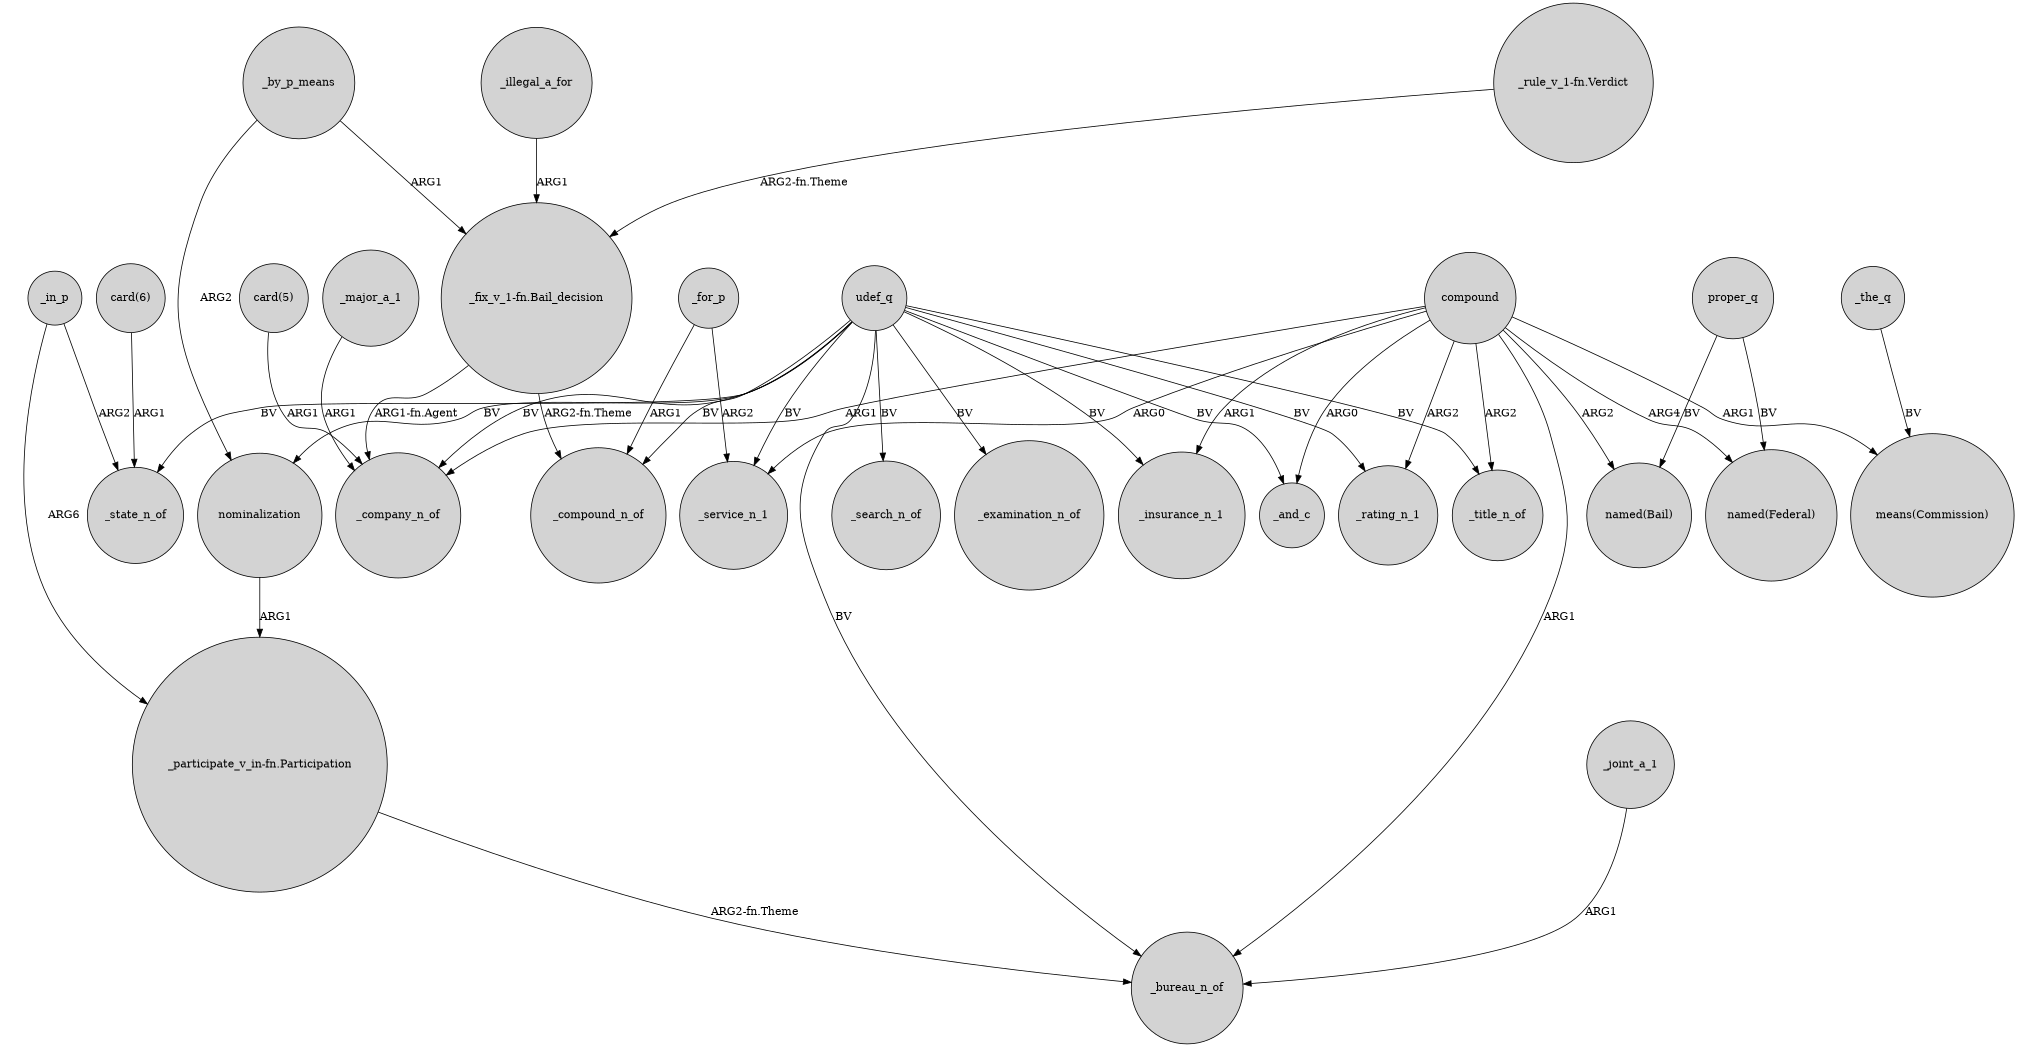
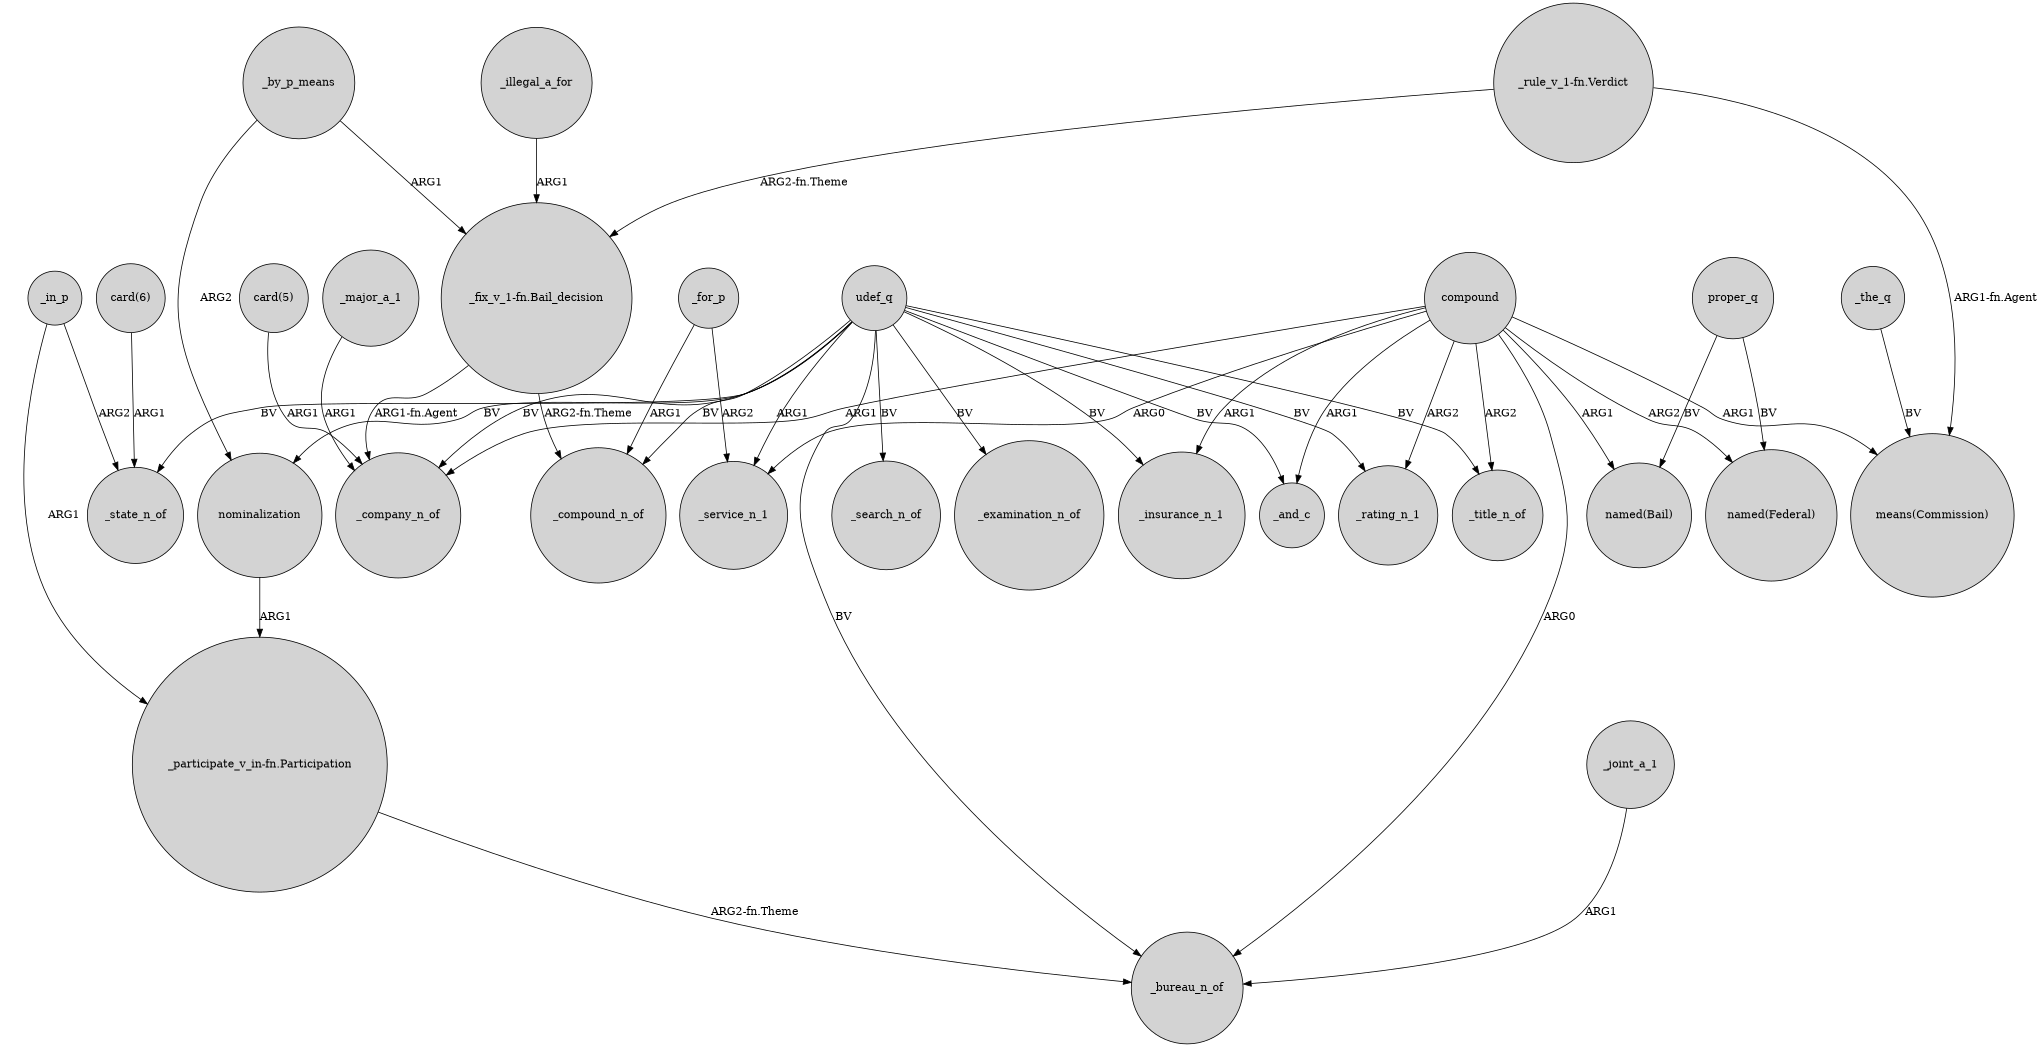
  digraph {
    node [shape=circle style=filled]
    compound
    _insurance_n_1
    n3 [label="means(Commission)"]
    _bureau_n_of
    _rating_n_1
    _company_n_of
    n7 [label="named(Bail)"]
    _title_n_of
    _service_n_1
    _and_c
    "named(Federal)"
    udef_q
    n13 [label=_compound_n_of]
    nominalization
    _state_n_of
    _search_n_of
    _examination_n_of
    "_participate_v_in-fn.Participation"
    _by_p_means
    "_fix_v_1-fn.Bail_decision"
    _joint_a_1
    "card(5)"
    proper_q
    _for_p
    _in_p
    "_rule_v_1-fn.Verdict"
    "card(6)"
    _major_a_1
    _illegal_a_for
    _the_q
    compound -> _insurance_n_1 [label=ARG1]
    compound -> n3 [label=ARG1]
-   compound -> _bureau_n_of [label=ARG1]
+   compound -> _bureau_n_of [label=ARG0]
    compound -> _rating_n_1 [label=ARG2]
    compound -> _company_n_of [label=ARG1]
-   compound -> n7 [label=ARG2]
+   compound -> n7 [label=ARG1]
    compound -> _title_n_of [label=ARG2]
    compound -> _service_n_1 [label=ARG0]
-   compound -> _and_c [label=ARG0]
-   compound -> "named(Federal)" [label=ARG4]
+   compound -> _and_c [label=ARG1]
+   compound -> "named(Federal)" [label=ARG2]
    udef_q -> _insurance_n_1 [label=BV]
    udef_q -> _bureau_n_of [label=BV]
    udef_q -> _rating_n_1 [label=BV]
    udef_q -> _company_n_of [label=BV]
    udef_q -> _title_n_of [label=BV]
-   udef_q -> _service_n_1 [label=BV]
+   udef_q -> _service_n_1 [label=ARG1]
    udef_q -> _and_c [label=BV]
    udef_q -> n13 [label=BV]
    udef_q -> nominalization [label=BV]
    udef_q -> _state_n_of [label=BV]
    udef_q -> _search_n_of [label=BV]
    udef_q -> _examination_n_of [label=BV]
    nominalization -> "_participate_v_in-fn.Participation" [label=ARG1]
    "_participate_v_in-fn.Participation" -> _bureau_n_of [label="ARG2-fn.Theme"]
    _by_p_means -> nominalization [label=ARG2]
    _by_p_means -> "_fix_v_1-fn.Bail_decision" [label=ARG1]
    "_fix_v_1-fn.Bail_decision" -> _company_n_of [label="ARG1-fn.Agent"]
    "_fix_v_1-fn.Bail_decision" -> n13 [label="ARG2-fn.Theme"]
    _joint_a_1 -> _bureau_n_of [label=ARG1]
    "card(5)" -> _company_n_of [label=ARG1]
    proper_q -> n7 [label=BV]
    proper_q -> "named(Federal)" [label=BV]
    _for_p -> _service_n_1 [label=ARG2]
    _for_p -> n13 [label=ARG1]
    _in_p -> _state_n_of [label=ARG2]
-   _in_p -> "_participate_v_in-fn.Participation" [label=ARG6]
+   _in_p -> "_participate_v_in-fn.Participation" [label=ARG1]
+   "_rule_v_1-fn.Verdict" -> n3 [label="ARG1-fn.Agent"]
    "_rule_v_1-fn.Verdict" -> "_fix_v_1-fn.Bail_decision" [label="ARG2-fn.Theme"]
    "card(6)" -> _state_n_of [label=ARG1]
    _major_a_1 -> _company_n_of [label=ARG1]
    _illegal_a_for -> "_fix_v_1-fn.Bail_decision" [label=ARG1]
    _the_q -> n3 [label=BV]
  }
